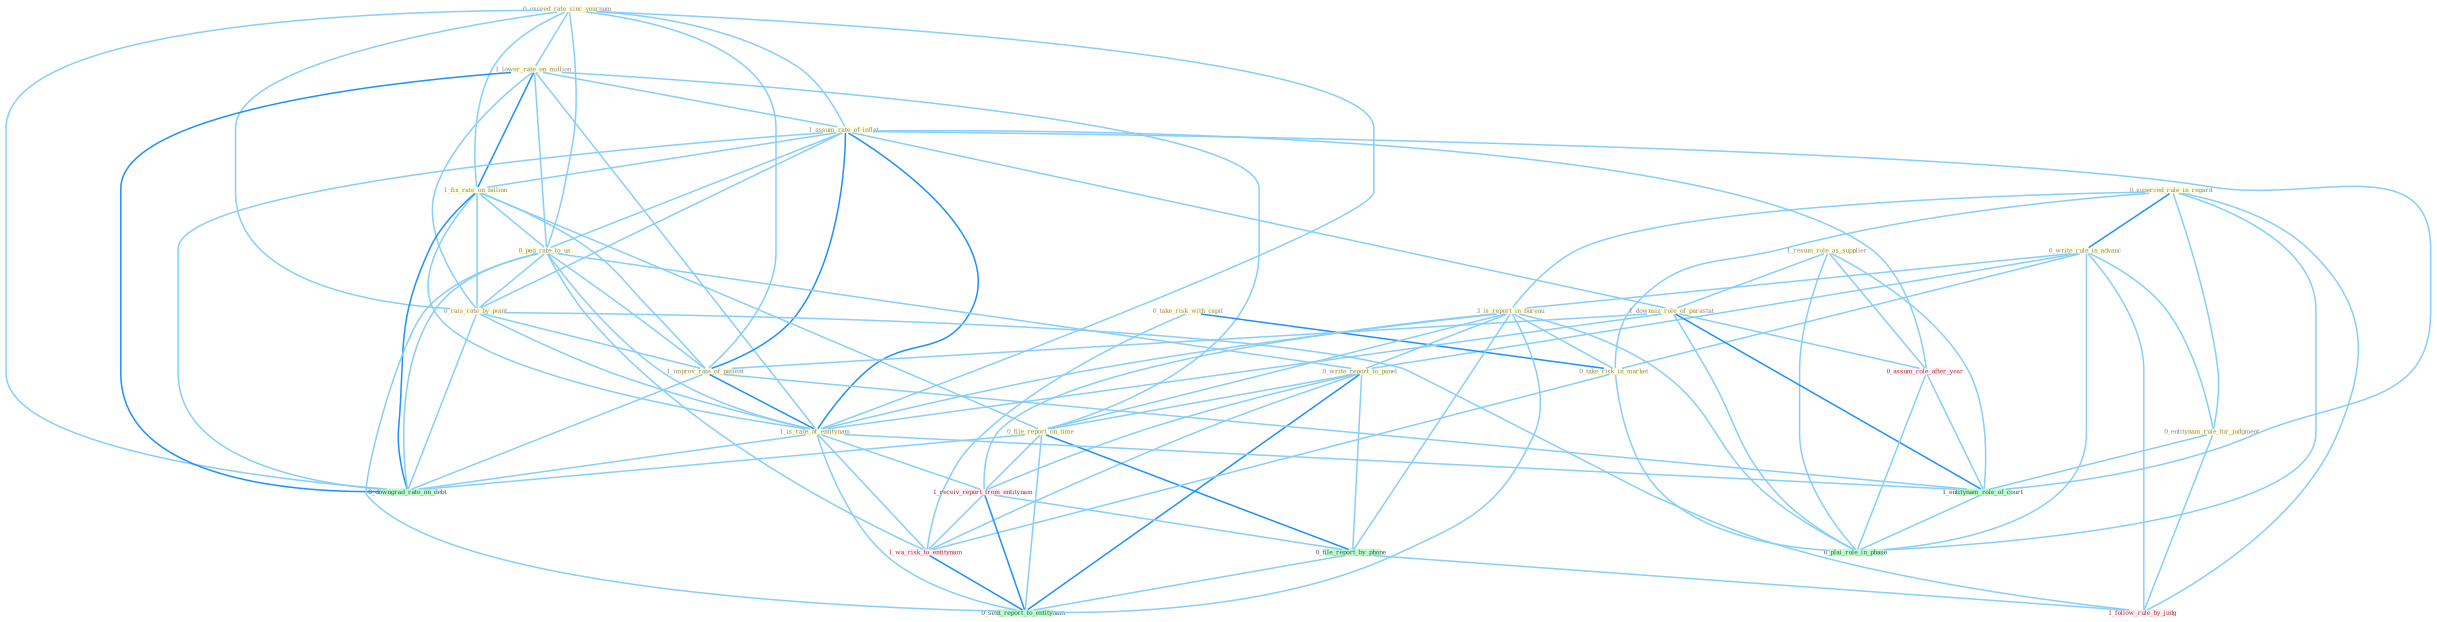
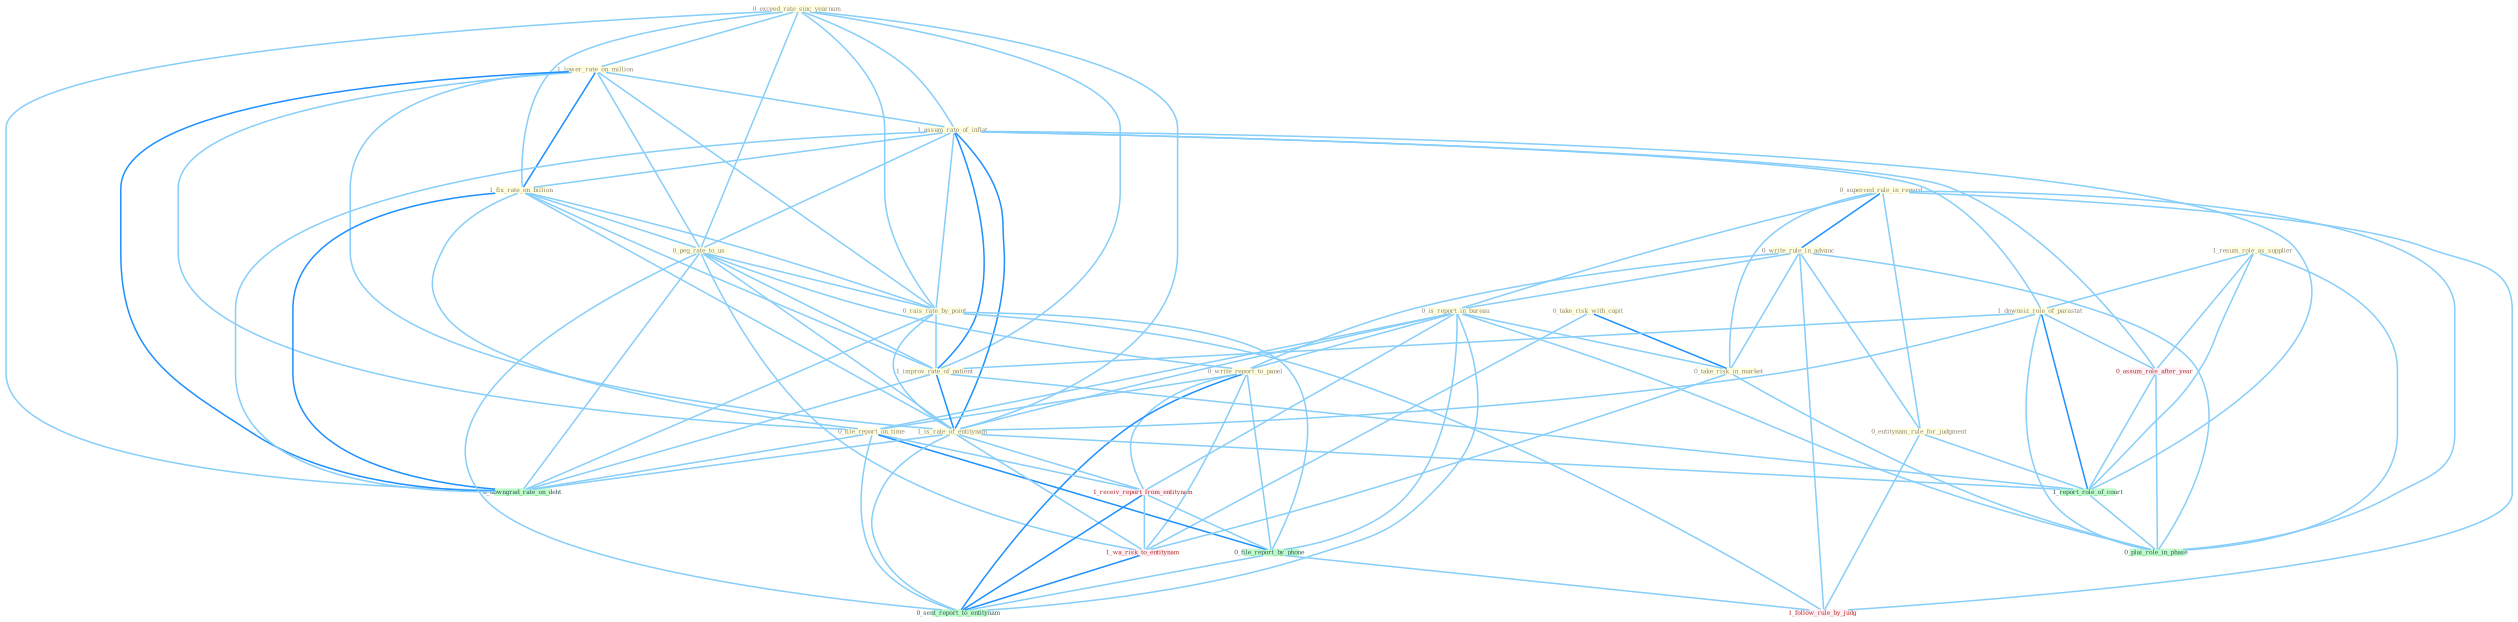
  graph {
    node [color="#ffffe0" fixedsize=true fontcolor="#8b7d6b" fontsize=4 shape=polygon style=filled]
    edge [color="#87cefa" w=1]
    "0_exceed_rate_sinc_yearnum " [height=.06 width=.5]
    "1_lower_rate_on_million " [height=.06 width=.5]
    "0_superced_rule_in_regard " [height=.06 width=.5]
    "0_write_rule_in_advanc " [height=.06 width=.5]
    "0_entitynam_rule_for_judgment " [height=.06 width=.5]
    "0_take_risk_with_capit " [height=.06 width=.5]
    "1_assum_rate_of_inflat " [height=.06 width=.5]
    "1_resum_role_as_supplier " [height=.06 width=.5]
    "1_downsiz_role_of_parastat " [height=.06 width=.5]
    "1_fix_rate_on_billion " [height=.06 width=.5]
-   "0_is_report_in_bureau " [height=.06 width=.5 label="3_is_report_in_bureau"]
+   "0_is_report_in_bureau " [height=.06 width=.5]
    "0_peg_rate_to_us " [height=.06 width=.5]
    "0_rais_rate_by_point " [height=.06 width=.5]
    "0_write_report_to_panel " [height=.06 width=.5]
    "1_improv_rate_of_patient " [height=.06 width=.5]
    "0_file_report_on_time " [height=.06 width=.5]
    "1_is_rate_of_entitynam " [height=.06 width=.5]
    "0_take_risk_in_market " [height=.06 width=.5]
    "1_receiv_report_from_entitynam " [color="#fff0f5" fontcolor="#b22222" height=.06 width=.5]
    "0_assum_role_after_year " [color="#fff0f5" fontcolor="#b22222" height=.06 width=.5]
    "1_follow_rule_by_judg " [color="#fff0f5" fontcolor="#b22222" height=.06 width=.5]
    "1_wa_risk_to_entitynam " [color="#fff0f5" fontcolor="#b22222" height=.06 width=.5]
    n23 [color="#BDFCC9" fontcolor="#2f4f4f" height=.06 label="8_downgrad_rate_on_debt" width=.5]
    "0_plai_role_in_phase " [color="#BDFCC9" fontcolor="#2f4f4f" height=.06 width=.5]
-   "1_entitynam_role_of_court " [color="#BDFCC9" fontcolor="#2f4f4f" height=.06 width=.5]
+   "1_entitynam_role_of_court " [color="#BDFCC9" fontcolor="#2f4f4f" height=.06 width=.5 label="1_report_role_of_court"]
    "0_file_report_by_phone " [color="#BDFCC9" fontcolor="#2f4f4f" height=.06 width=.5]
    "0_sent_report_to_entitynam " [color="#BDFCC9" fontcolor="#2f4f4f" height=.06 width=.5]
    subgraph sub_1 {
      "0_exceed_rate_sinc_yearnum "
      "1_lower_rate_on_million "
      "0_superced_rule_in_regard "
      "0_write_rule_in_advanc "
      "0_entitynam_rule_for_judgment "
      "0_take_risk_with_capit "
      "1_assum_rate_of_inflat "
      "1_resum_role_as_supplier "
      "1_downsiz_role_of_parastat "
      "1_fix_rate_on_billion "
      "0_is_report_in_bureau "
      "0_peg_rate_to_us "
      "0_rais_rate_by_point "
      "0_write_report_to_panel "
      "1_improv_rate_of_patient "
      "0_file_report_on_time "
      "1_is_rate_of_entitynam "
      "0_take_risk_in_market "
    }
    subgraph sub_2 {
      "1_receiv_report_from_entitynam "
      "0_assum_role_after_year "
      "1_follow_rule_by_judg "
      "1_wa_risk_to_entitynam "
    }
    "0_exceed_rate_sinc_yearnum " -- "1_lower_rate_on_million "
    "0_exceed_rate_sinc_yearnum " -- "1_assum_rate_of_inflat "
    "0_exceed_rate_sinc_yearnum " -- "1_fix_rate_on_billion "
    "0_exceed_rate_sinc_yearnum " -- "0_peg_rate_to_us "
    "0_exceed_rate_sinc_yearnum " -- "0_rais_rate_by_point "
    "0_exceed_rate_sinc_yearnum " -- "1_improv_rate_of_patient "
    "0_exceed_rate_sinc_yearnum " -- "1_is_rate_of_entitynam "
    "0_exceed_rate_sinc_yearnum " -- n23
    "1_lower_rate_on_million " -- "1_assum_rate_of_inflat "
    "1_lower_rate_on_million " -- "1_fix_rate_on_billion " [color="#1e90ff" w=2]
    "1_lower_rate_on_million " -- "0_peg_rate_to_us "
    "1_lower_rate_on_million " -- "0_rais_rate_by_point "
    "1_lower_rate_on_million " -- "0_file_report_on_time "
    "1_lower_rate_on_million " -- "1_is_rate_of_entitynam "
    "1_lower_rate_on_million " -- n23 [color="#1e90ff" w=2]
    "0_superced_rule_in_regard " -- "0_write_rule_in_advanc " [color="#1e90ff" w=2]
    "0_superced_rule_in_regard " -- "0_entitynam_rule_for_judgment "
    "0_superced_rule_in_regard " -- "0_is_report_in_bureau "
    "0_superced_rule_in_regard " -- "0_take_risk_in_market "
    "0_superced_rule_in_regard " -- "1_follow_rule_by_judg "
    "0_superced_rule_in_regard " -- "0_plai_role_in_phase "
    "0_write_rule_in_advanc " -- "0_entitynam_rule_for_judgment "
    "0_write_rule_in_advanc " -- "0_is_report_in_bureau "
    "0_write_rule_in_advanc " -- "0_write_report_to_panel "
    "0_write_rule_in_advanc " -- "0_take_risk_in_market "
    "0_write_rule_in_advanc " -- "1_follow_rule_by_judg "
    "0_write_rule_in_advanc " -- "0_plai_role_in_phase "
    "0_entitynam_rule_for_judgment " -- "1_follow_rule_by_judg "
    "0_entitynam_rule_for_judgment " -- "1_entitynam_role_of_court "
    "0_take_risk_with_capit " -- "0_take_risk_in_market " [color="#1e90ff" w=2]
    "0_take_risk_with_capit " -- "1_wa_risk_to_entitynam "
    "1_assum_rate_of_inflat " -- "1_downsiz_role_of_parastat "
    "1_assum_rate_of_inflat " -- "1_fix_rate_on_billion "
    "1_assum_rate_of_inflat " -- "0_peg_rate_to_us "
    "1_assum_rate_of_inflat " -- "0_rais_rate_by_point "
    "1_assum_rate_of_inflat " -- "1_improv_rate_of_patient " [color="#1e90ff" w=2]
    "1_assum_rate_of_inflat " -- "1_is_rate_of_entitynam " [color="#1e90ff" w=2]
    "1_assum_rate_of_inflat " -- "0_assum_role_after_year "
    "1_assum_rate_of_inflat " -- n23
    "1_assum_rate_of_inflat " -- "1_entitynam_role_of_court "
    "1_resum_role_as_supplier " -- "1_downsiz_role_of_parastat "
    "1_resum_role_as_supplier " -- "0_assum_role_after_year "
    "1_resum_role_as_supplier " -- "0_plai_role_in_phase "
    "1_resum_role_as_supplier " -- "1_entitynam_role_of_court "
    "1_downsiz_role_of_parastat " -- "1_improv_rate_of_patient "
    "1_downsiz_role_of_parastat " -- "1_is_rate_of_entitynam "
    "1_downsiz_role_of_parastat " -- "0_assum_role_after_year "
    "1_downsiz_role_of_parastat " -- "0_plai_role_in_phase "
    "1_downsiz_role_of_parastat " -- "1_entitynam_role_of_court " [color="#1e90ff" w=2]
    "1_fix_rate_on_billion " -- "0_peg_rate_to_us "
    "1_fix_rate_on_billion " -- "0_rais_rate_by_point "
    "1_fix_rate_on_billion " -- "1_improv_rate_of_patient "
    "1_fix_rate_on_billion " -- "0_file_report_on_time "
    "1_fix_rate_on_billion " -- "1_is_rate_of_entitynam "
    "1_fix_rate_on_billion " -- n23 [color="#1e90ff" w=2]
    "0_is_report_in_bureau " -- "0_write_report_to_panel "
    "0_is_report_in_bureau " -- "0_file_report_on_time "
    "0_is_report_in_bureau " -- "1_is_rate_of_entitynam "
    "0_is_report_in_bureau " -- "0_take_risk_in_market "
    "0_is_report_in_bureau " -- "1_receiv_report_from_entitynam "
    "0_is_report_in_bureau " -- "0_plai_role_in_phase "
    "0_is_report_in_bureau " -- "0_file_report_by_phone "
    "0_is_report_in_bureau " -- "0_sent_report_to_entitynam "
    "0_peg_rate_to_us " -- "0_rais_rate_by_point "
    "0_peg_rate_to_us " -- "0_write_report_to_panel "
    "0_peg_rate_to_us " -- "1_improv_rate_of_patient "
    "0_peg_rate_to_us " -- "1_is_rate_of_entitynam "
    "0_peg_rate_to_us " -- "1_wa_risk_to_entitynam "
    "0_peg_rate_to_us " -- n23
    "0_peg_rate_to_us " -- "0_sent_report_to_entitynam "
    "0_rais_rate_by_point " -- "1_improv_rate_of_patient "
    "0_rais_rate_by_point " -- "1_is_rate_of_entitynam "
    "0_rais_rate_by_point " -- "1_follow_rule_by_judg "
    "0_rais_rate_by_point " -- n23
+   "0_rais_rate_by_point " -- "0_file_report_by_phone "
    "0_write_report_to_panel " -- "0_file_report_on_time "
    "0_write_report_to_panel " -- "1_receiv_report_from_entitynam "
    "0_write_report_to_panel " -- "1_wa_risk_to_entitynam "
    "0_write_report_to_panel " -- "0_file_report_by_phone "
    "0_write_report_to_panel " -- "0_sent_report_to_entitynam " [color="#1e90ff" w=2]
    "1_improv_rate_of_patient " -- "1_is_rate_of_entitynam " [color="#1e90ff" w=2]
    "1_improv_rate_of_patient " -- n23
    "1_improv_rate_of_patient " -- "1_entitynam_role_of_court "
    "0_file_report_on_time " -- "1_receiv_report_from_entitynam "
    "0_file_report_on_time " -- n23
    "0_file_report_on_time " -- "0_file_report_by_phone " [color="#1e90ff" w=2]
    "0_file_report_on_time " -- "0_sent_report_to_entitynam "
    "1_is_rate_of_entitynam " -- "1_receiv_report_from_entitynam "
    "1_is_rate_of_entitynam " -- "1_wa_risk_to_entitynam "
    "1_is_rate_of_entitynam " -- n23
    "1_is_rate_of_entitynam " -- "1_entitynam_role_of_court "
    "1_is_rate_of_entitynam " -- "0_sent_report_to_entitynam "
    "0_take_risk_in_market " -- "1_wa_risk_to_entitynam "
    "0_take_risk_in_market " -- "0_plai_role_in_phase "
    "1_receiv_report_from_entitynam " -- "1_wa_risk_to_entitynam "
    "1_receiv_report_from_entitynam " -- "0_file_report_by_phone "
    "1_receiv_report_from_entitynam " -- "0_sent_report_to_entitynam " [color="#1e90ff" w=2]
    "0_assum_role_after_year " -- "0_plai_role_in_phase "
    "0_assum_role_after_year " -- "1_entitynam_role_of_court "
    "1_wa_risk_to_entitynam " -- "0_sent_report_to_entitynam " [color="#1e90ff" w=2]
    "1_entitynam_role_of_court " -- "0_plai_role_in_phase "
    "0_file_report_by_phone " -- "1_follow_rule_by_judg "
    "0_file_report_by_phone " -- "0_sent_report_to_entitynam "
  }
